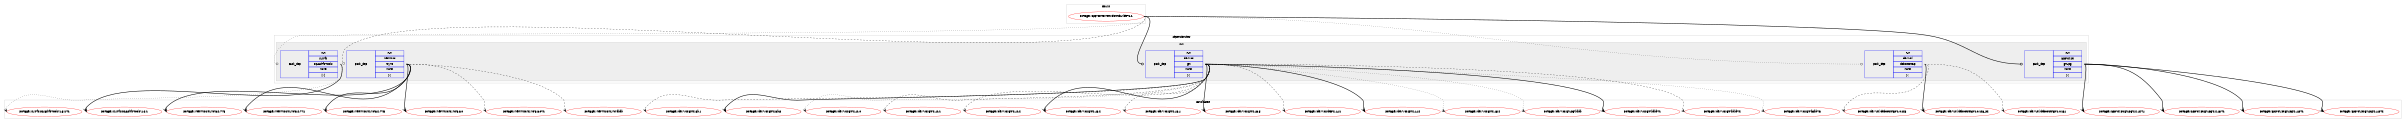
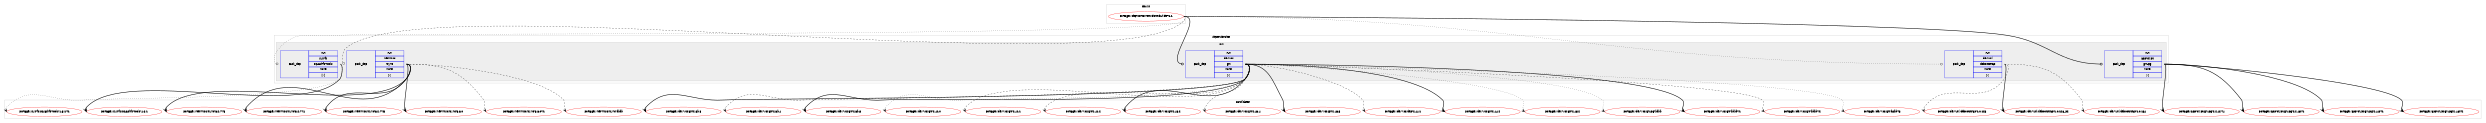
  digraph {
    compound=true
    concentrate=true
    fontname=Helvetica
    fontsize=10
    newrank=true
    rankdir=TB
    ranksep=1.5
    node [color=red fontname=Helvetica fontsize=10]
    edge [arrowhead=vee headport=w style=bold tailport=e weight=100]
-   n1 [label="portage://app-containers/distrobuilder-2.1" width=4]
+   n1 [label="portage://dep-containers/distrobuilder-2.1" width=4]
    n2 [color=blue label=<<TABLE BORDER="0" CELLBORDER="1" CELLSPACING="0" CELLPADDING="4" WIDTH="220"><TR><TD ROWSPAN="6" CELLPADDING="30">pack_dep</TD></TR><TR><TD WIDTH="110">run</TD></TR><TR><TD>app-crypt</TD></TR><TR><TD>gnupg</TD></TR><TR><TD>none</TD></TR><TR><TD>[,,]</TD></TR></TABLE>> shape=none]
    n3 [color=blue label=<<TABLE BORDER="0" CELLBORDER="1" CELLSPACING="0" CELLPADDING="4" WIDTH="220"><TR><TD ROWSPAN="6" CELLPADDING="30">pack_dep</TD></TR><TR><TD WIDTH="110">run</TD></TR><TR><TD>dev-util</TD></TR><TR><TD>debootstrap</TD></TR><TR><TD>none</TD></TR><TR><TD>[,,]</TD></TR></TABLE>> shape=none]
    n4 [color=blue label=<<TABLE BORDER="0" CELLBORDER="1" CELLSPACING="0" CELLPADDING="4" WIDTH="220"><TR><TD ROWSPAN="6" CELLPADDING="30">pack_dep</TD></TR><TR><TD WIDTH="110">run</TD></TR><TR><TD>dev-vcs</TD></TR><TR><TD>git</TD></TR><TR><TD>none</TD></TR><TR><TD>[,,]</TD></TR></TABLE>> shape=none]
    n5 [color=blue label=<<TABLE BORDER="0" CELLBORDER="1" CELLSPACING="0" CELLPADDING="4" WIDTH="220"><TR><TD ROWSPAN="6" CELLPADDING="30">pack_dep</TD></TR><TR><TD WIDTH="110">run</TD></TR><TR><TD>net-misc</TD></TR><TR><TD>rsync</TD></TR><TR><TD>none</TD></TR><TR><TD>[,,]</TD></TR></TABLE>> shape=none]
    n6 [color=blue label=<<TABLE BORDER="0" CELLBORDER="1" CELLSPACING="0" CELLPADDING="4" WIDTH="220"><TR><TD ROWSPAN="6" CELLPADDING="30">pack_dep</TD></TR><TR><TD WIDTH="110">run</TD></TR><TR><TD>sys-fs</TD></TR><TR><TD>squashfs-tools</TD></TR><TR><TD>none</TD></TR><TR><TD>[,,]</TD></TR></TABLE>> shape=none]
    n7 [label="portage://app-crypt/gnupg-2.4.5-r2" width=4]
    n8 [label="portage://app-crypt/gnupg-2.4.5-r1" width=4]
    n9 [label="portage://app-crypt/gnupg-2.2.43-r1" width=4]
    n10 [label="portage://app-crypt/gnupg-2.2.42-r4" width=4]
    n11 [label="portage://dev-util/debootstrap-1.0.134" width=4]
    n12 [label="portage://dev-util/debootstrap-1.0.128_p2" width=4]
    n13 [label="portage://dev-util/debootstrap-1.0.123" width=4]
    n14 [label="portage://dev-vcs/git-9599-r3" width=4]
    n15 [label="portage://dev-vcs/git-9999-r2" width=4]
    n16 [label="portage://dev-vcs/git-9999-r1" width=4]
    n17 [label="portage://dev-vcs/gnupg-9999" width=4]
    n18 [label="portage://dev-vcs/git-2.45.2" width=4]
    n19 [label="portage://dev-vcs/git-2.44.2" width=4]
    n20 [label="portage://dev-vcs/dep-2.44.1" width=4]
    n21 [label="portage://dev-vcs/git-2.43.5" width=4]
    n22 [label="portage://dev-vcs/git-2.43.4" width=4]
    n23 [label="portage://dev-vcs/git-2.43.2" width=4]
    n24 [label="portage://dev-vcs/git-2.41.2" width=4]
    n25 [label="portage://dev-vcs/git-2.41.1" width=4]
    n26 [label="portage://dev-vcs/git-2.41.0" width=4]
    n27 [label="portage://dev-vcs/git-2.39.5" width=4]
    n28 [label="portage://dev-vcs/git-2.39.4" width=4]
+   n29 [label="portage://dev-vcs/git-2.39.3" width=4]
    n30 [label="portage://net-misc/rsync-9999" width=4]
    n31 [label="portage://net-misc/rsync-3.3.0-r1" width=4]
    n32 [label="portage://net-misc/rsync-3.3.0" width=4]
    n33 [label="portage://net-misc/rsync-3.2.7-r5" width=4]
    n34 [label="portage://net-misc/rsync-3.2.7-r4" width=4]
    n35 [label="portage://net-misc/rsync-3.2.7-r3" width=4]
    n36 [label="portage://sys-fs/squashfs-tools-4.6.1" width=4]
    n37 [label="portage://sys-fs/squashfs-tools-4.5.1-r1" width=4]
    subgraph cluster_1 {
      color=gray
      label=<<i>ebuild</i>>
      rank=same
      n1
    }
    subgraph cluster_2 {
      color=gray
      label=<<i>dependencies</i>>
      subgraph cluster_3 {
        color=gray
        fillcolor="#eeeeee"
        label=<<i>compile</i>>
        style=filled
      }
      subgraph cluster_4 {
        color=gray
        fillcolor="#eeeeee"
        label=<<i>compile and run</i>>
        style=filled
      }
      subgraph cluster_5 {
        color=gray
        fillcolor="#eeeeee"
        label=<<i>run</i>>
        style=filled
        subgraph sub_6 {
          color=gray
          fillcolor="#eeeeee"
          label=<<i>run</i>>
          style=filled
          n2
        }
        subgraph sub_7 {
          color=gray
          fillcolor="#eeeeee"
          label=<<i>run</i>>
          style=filled
          n3
        }
        subgraph sub_8 {
          color=gray
          fillcolor="#eeeeee"
          label=<<i>run</i>>
          style=filled
          n4
        }
        subgraph sub_9 {
          color=gray
          fillcolor="#eeeeee"
          label=<<i>run</i>>
          style=filled
          n5
        }
        subgraph sub_10 {
          color=gray
          fillcolor="#eeeeee"
          label=<<i>run</i>>
          style=filled
          n6
        }
      }
    }
    subgraph cluster_11 {
      color=gray
      label=<<i>candidates</i>>
      rank=same
      subgraph sub_12 {
        color=black
        label=<<i>candidates</i>>
        nodesep=1
        rank=same
        n7
        n8
        n9
        n10
      }
      subgraph sub_13 {
        color=black
        label=<<i>candidates</i>>
        nodesep=1
        rank=same
        n11
        n12
        n13
      }
      subgraph sub_14 {
        color=black
        label=<<i>candidates</i>>
        nodesep=1
        rank=same
        n14
        n15
        n16
        n17
        n18
        n19
        n20
        n21
        n22
        n23
        n24
        n25
        n26
        n27
        n28
+       n29
      }
      subgraph sub_15 {
        color=black
        label=<<i>candidates</i>>
        nodesep=1
        rank=same
        n30
        n31
        n32
        n33
        n34
        n35
      }
      subgraph sub_16 {
        color=black
        label=<<i>candidates</i>>
        nodesep=1
        rank=same
        n36
        n37
      }
    }
    n1 -> n2 [arrowhead=odot weight=20]
    n1 -> n3 [arrowhead=odot style=dotted weight=20]
    n1 -> n4 [arrowhead=odot weight=20]
    n1 -> n5 [arrowhead=odot style=dashed weight=20]
    n1 -> n6 [arrowhead=odot style=dotted weight=20]
    n2 -> n7
    n2 -> n8
    n2 -> n9
    n2 -> n10
    n3 -> n11 [style=dashed]
    n3 -> n12
    n3 -> n13 [style=dashed]
    n4 -> n14 [style=dotted]
    n4 -> n15 [style=dashed]
    n4 -> n16
    n4 -> n17 [style=dotted]
    n4 -> n18 [style=dotted]
    n4 -> n19
    n4 -> n20 [style=dashed]
    n4 -> n21
    n4 -> n22 [style=dashed]
    n4 -> n23
    n4 -> n24 [style=dashed]
    n4 -> n25 [style=dashed]
    n4 -> n26 [style=dotted]
    n4 -> n27
    n4 -> n28 [style=dashed]
+   n4 -> n29
    n5 -> n30 [style=dashed]
    n5 -> n31 [style=dashed]
    n5 -> n32
    n5 -> n33
    n5 -> n34
    n5 -> n35
    n6 -> n36
    n6 -> n37 [style=dotted]
  }
